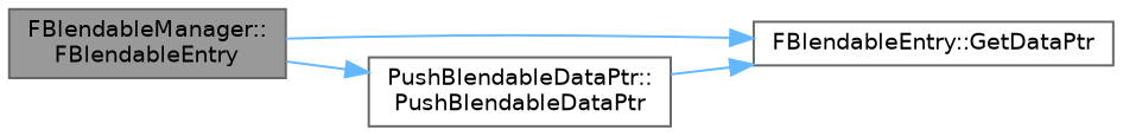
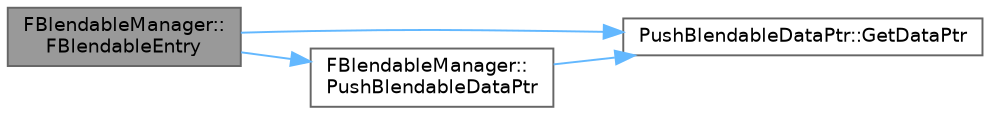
  digraph {
    rankdir=LR
    node [color=grey40 fillcolor=white fontname=Helvetica fontsize=10 shape=box style=filled]
    edge [color=steelblue1 fontname=Helvetica fontsize=10 labelfontname=Helvetica labelfontsize=10 style=solid]
    n1 [color=gray40 fillcolor=grey60 fontcolor=black height=0.2 label="FBlendableManager::\lFBlendableEntry" width=0.4]
-   n2 [height=0.2 label="FBlendableEntry::GetDataPtr" width=0.4]
-   n3 [height=0.2 label="PushBlendableDataPtr::\lPushBlendableDataPtr" width=0.4]
+   n2 [height=0.2 label="PushBlendableDataPtr::GetDataPtr" width=0.4]
+   n3 [height=0.2 label="FBlendableManager::\lPushBlendableDataPtr" width=0.4]
    n1 -> n2
    n1 -> n3
    n3 -> n2
  }
